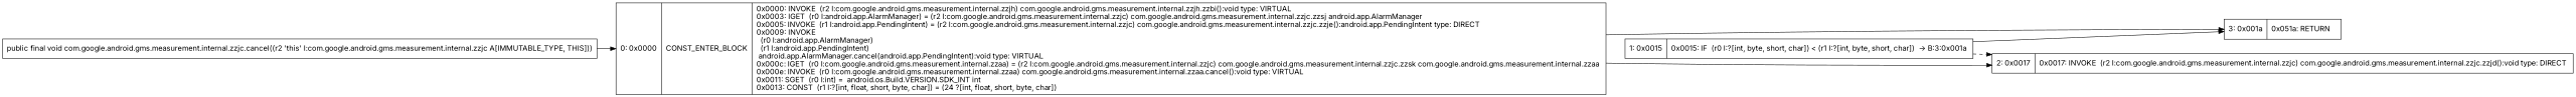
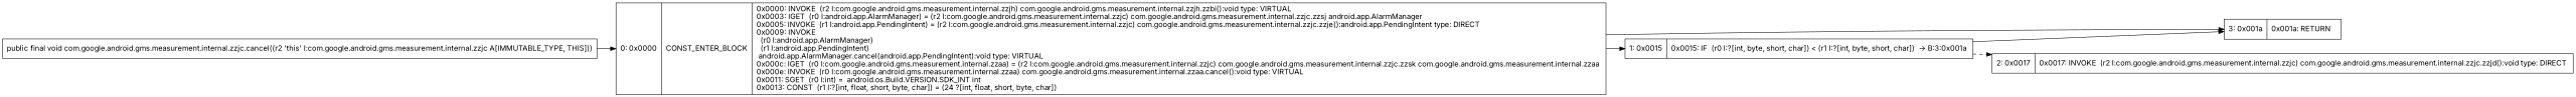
  digraph {
    fontname=Inter
    rankdir=LR
    node [fontname=Inter shape=record]
    edge [fontname=Inter]
    n1 [label="{0\:\ 0x0000|CONST_ENTER_BLOCK\l|0x0000: INVOKE  (r2 I:com.google.android.gms.measurement.internal.zzjh) com.google.android.gms.measurement.internal.zzjh.zzbi():void type: VIRTUAL \l0x0003: IGET  (r0 I:android.app.AlarmManager) = (r2 I:com.google.android.gms.measurement.internal.zzjc) com.google.android.gms.measurement.internal.zzjc.zzsj android.app.AlarmManager \l0x0005: INVOKE  (r1 I:android.app.PendingIntent) = (r2 I:com.google.android.gms.measurement.internal.zzjc) com.google.android.gms.measurement.internal.zzjc.zzje():android.app.PendingIntent type: DIRECT \l0x0009: INVOKE  \l  (r0 I:android.app.AlarmManager)\l  (r1 I:android.app.PendingIntent)\l android.app.AlarmManager.cancel(android.app.PendingIntent):void type: VIRTUAL \l0x000c: IGET  (r0 I:com.google.android.gms.measurement.internal.zzaa) = (r2 I:com.google.android.gms.measurement.internal.zzjc) com.google.android.gms.measurement.internal.zzjc.zzsk com.google.android.gms.measurement.internal.zzaa \l0x000e: INVOKE  (r0 I:com.google.android.gms.measurement.internal.zzaa) com.google.android.gms.measurement.internal.zzaa.cancel():void type: VIRTUAL \l0x0011: SGET  (r0 I:int) =  android.os.Build.VERSION.SDK_INT int \l0x0013: CONST  (r1 I:?[int, float, short, byte, char]) = (24 ?[int, float, short, byte, char]) \l}"]
    n2 [label="{1\:\ 0x0015|0x0015: IF  (r0 I:?[int, byte, short, char]) \< (r1 I:?[int, byte, short, char])  \-\> B:3:0x001a \l}"]
-   n3 [label="{3\:\ 0x001a|0x051a: RETURN   \l}"]
+   n3 [label="{3\:\ 0x001a|0x001a: RETURN   \l}"]
    n4 [label="{2\:\ 0x0017|0x0017: INVOKE  (r2 I:com.google.android.gms.measurement.internal.zzjc) com.google.android.gms.measurement.internal.zzjc.zzjd():void type: DIRECT \l}"]
    n5 [label="{public final void com.google.android.gms.measurement.internal.zzjc.cancel((r2 'this' I:com.google.android.gms.measurement.internal.zzjc A[IMMUTABLE_TYPE, THIS])) }"]
-   n1 -> n4
+   n1 -> n2
    n1 -> n3
    n2 -> n3
    n2 -> n4 [style=dashed]
    n5 -> n1
  }
